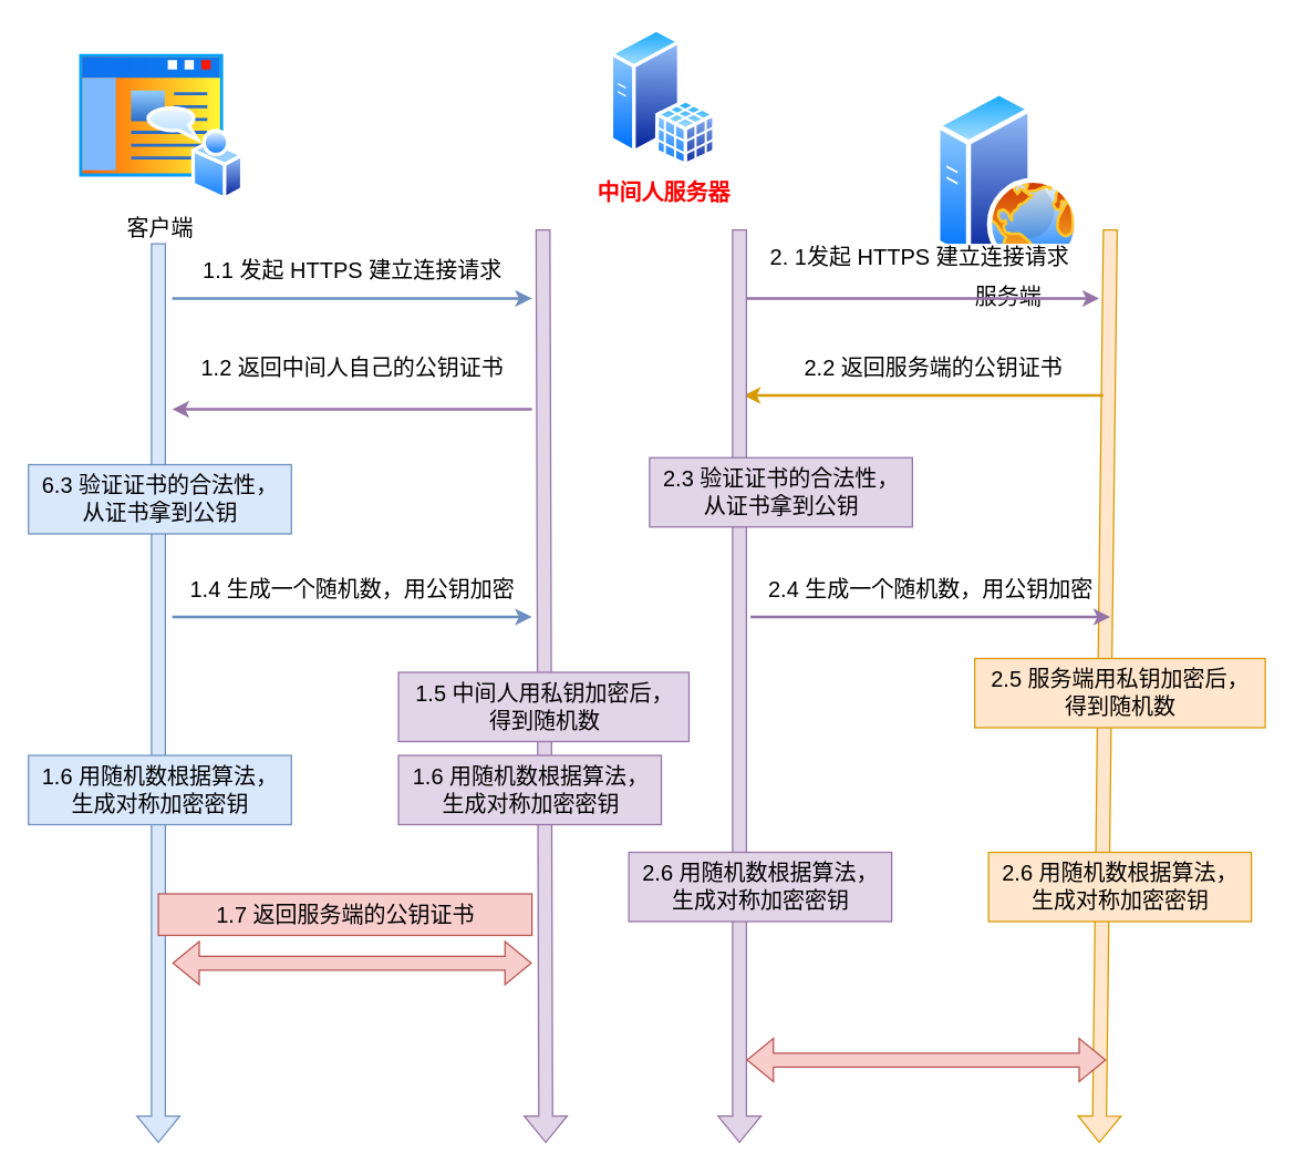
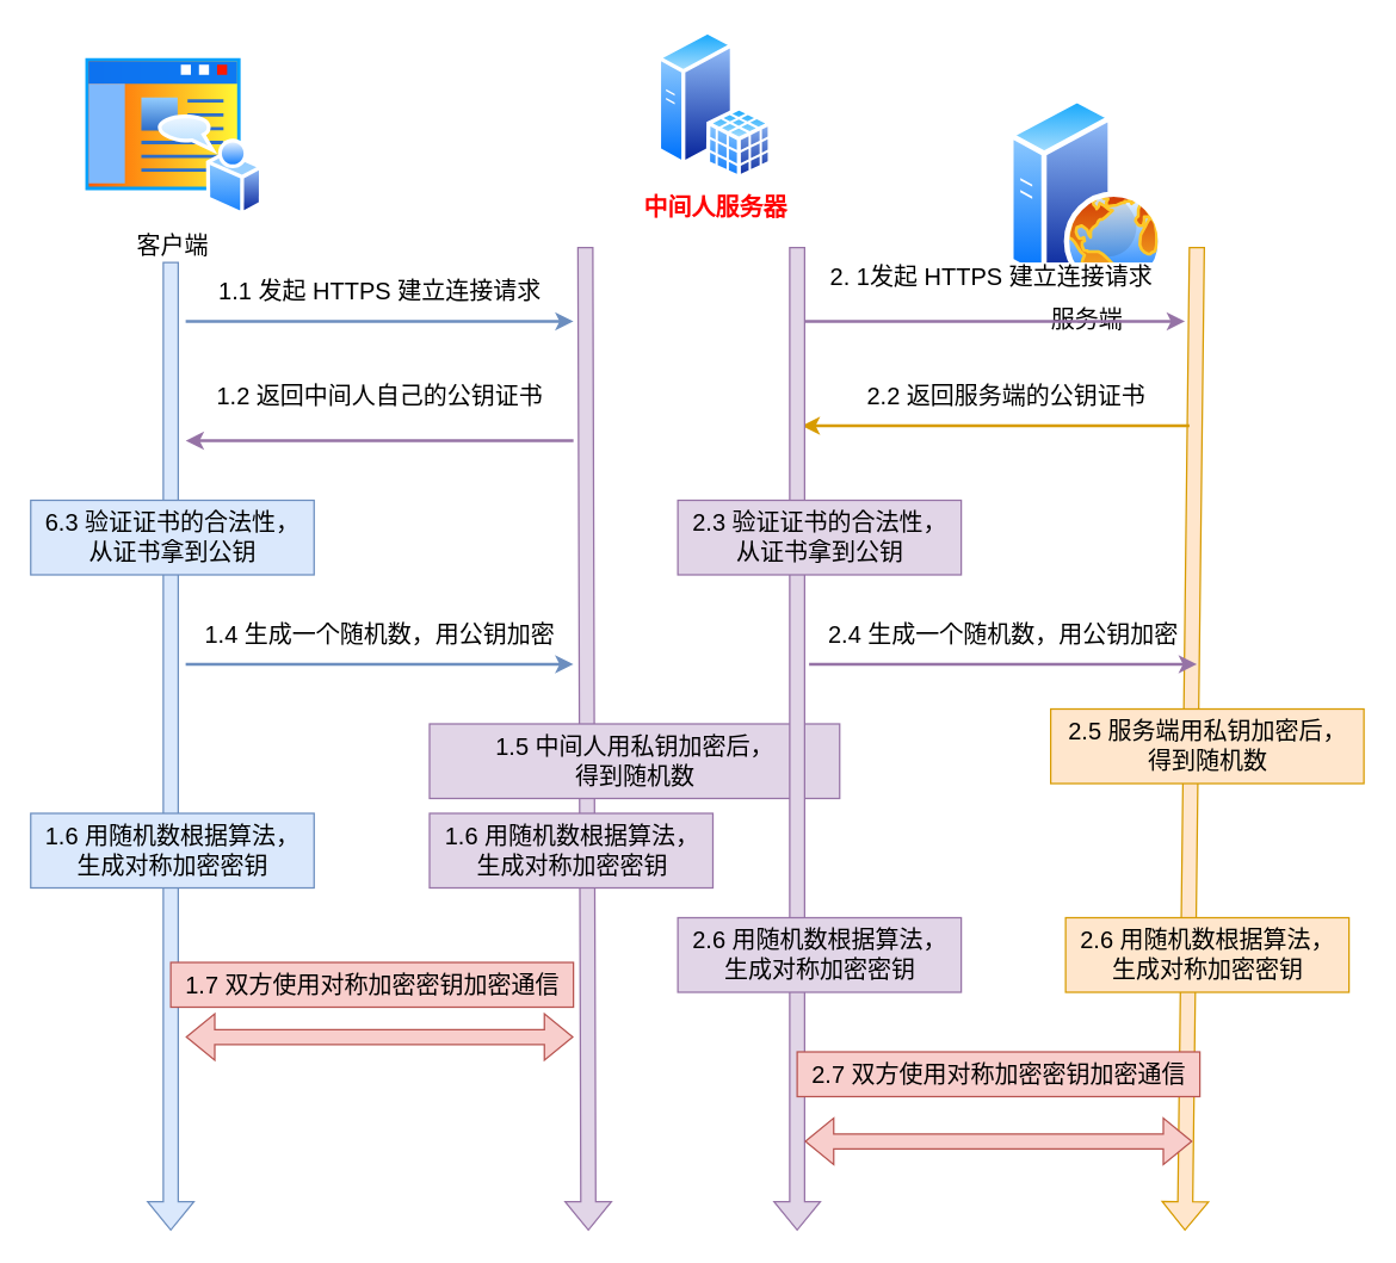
  <mxCell id="0" />
  <mxCell id="1" parent="0" />
  <mxCell id="2" value="服务端" style="aspect=fixed;perimeter=ellipsePerimeter;html=1;align=center;shadow=0;dashed=0;spacingTop=3;image;image=img/lib/active_directory/web_server.svg;fontSize=16;" vertex="1" parent="1"><mxGeometry x="676" y="65" width="104" height="130" as="geometry" /></mxCell>
  <mxCell id="3" value="客户端" style="aspect=fixed;perimeter=ellipsePerimeter;html=1;align=center;shadow=0;dashed=0;spacingTop=3;image;image=img/lib/active_directory/home_page.svg;fontSize=16;" vertex="1" parent="1"><mxGeometry x="54" y="35" width="122.22" height="110" as="geometry" /></mxCell>
  <mxCell id="4" value="&lt;font color=&quot;#ff0000&quot;&gt;&lt;b&gt;中间人服务器&lt;/b&gt;&lt;/font&gt;" style="aspect=fixed;perimeter=ellipsePerimeter;html=1;align=center;shadow=0;dashed=0;spacingTop=3;image;image=img/lib/active_directory/sql_server.svg;fontSize=16;" vertex="1" parent="1"><mxGeometry x="440.5" y="20" width="77" height="100" as="geometry" /></mxCell>
  <mxCell id="5" value="" style="shape=flexArrow;endArrow=classic;html=1;rounded=0;fontSize=16;fillColor=#dae8fc;strokeColor=#6c8ebf;" edge="1" parent="1"><mxGeometry width="50" height="50" relative="1" as="geometry"><mxPoint x="114" y="175" as="sourcePoint" /><mxPoint x="114" y="825" as="targetPoint" /></mxGeometry></mxCell>
  <mxCell id="6" value="" style="shape=flexArrow;endArrow=classic;html=1;rounded=0;fontSize=16;fillColor=#ffe6cc;strokeColor=#d79b00;" edge="1" parent="1"><mxGeometry width="50" height="50" relative="1" as="geometry"><mxPoint x="802" y="165" as="sourcePoint" /><mxPoint x="794" y="825" as="targetPoint" /></mxGeometry></mxCell>
  <mxCell id="7" value="1.1 发起 HTTPS 建立连接请求" style="endArrow=classic;html=1;rounded=0;fontSize=16;fillColor=#dae8fc;strokeColor=#6c8ebf;strokeWidth=2;" edge="1" parent="1"><mxGeometry y="20" width="50" height="50" relative="1" as="geometry"><mxPoint x="124" y="215" as="sourcePoint" /><mxPoint x="384" y="215" as="targetPoint" /><mxPoint as="offset" /></mxGeometry></mxCell>
  <mxCell id="8" value="2. 1发起 HTTPS 建立连接请求" style="endArrow=classic;html=1;rounded=0;fontSize=16;strokeWidth=2;fillColor=#e1d5e7;strokeColor=#9673a6;" edge="1" parent="1"><mxGeometry y="30" width="50" height="50" relative="1" as="geometry"><mxPoint x="534" y="215" as="sourcePoint" /><mxPoint x="794" y="215" as="targetPoint" /><mxPoint as="offset" /></mxGeometry></mxCell>
  <mxCell id="9" value="1.2 返回中间人自己的公钥证书" style="endArrow=classic;html=1;rounded=0;fontSize=16;fillColor=#e1d5e7;strokeColor=#9673a6;strokeWidth=2;" edge="1" parent="1"><mxGeometry y="-30" width="50" height="50" relative="1" as="geometry"><mxPoint x="384" y="295" as="sourcePoint" /><mxPoint x="124" y="295" as="targetPoint" /><mxPoint as="offset" /></mxGeometry></mxCell>
  <mxCell id="10" value="2.2 返回服务端的公钥证书" style="endArrow=classic;html=1;rounded=0;fontSize=16;fillColor=#ffe6cc;strokeColor=#d79b00;strokeWidth=2;" edge="1" parent="1"><mxGeometry x="-0.054" y="-20" width="50" height="50" relative="1" as="geometry"><mxPoint x="797" y="285" as="sourcePoint" /><mxPoint x="537" y="285" as="targetPoint" /><mxPoint as="offset" /></mxGeometry></mxCell>
  <mxCell id="11" value="6.3 验证证书的合法性，&lt;br&gt;从证书拿到公钥" style="text;html=1;align=center;verticalAlign=middle;resizable=0;points=[];autosize=1;strokeColor=#6c8ebf;fillColor=#dae8fc;fontSize=16;" vertex="1" parent="1"><mxGeometry x="20.11" y="335" width="190" height="50" as="geometry" /></mxCell>
  <mxCell id="12" value="" style="shape=flexArrow;endArrow=classic;html=1;rounded=0;fontSize=16;fillColor=#e1d5e7;strokeColor=#9673a6;" edge="1" parent="1"><mxGeometry width="50" height="50" relative="1" as="geometry"><mxPoint x="392" y="165" as="sourcePoint" /><mxPoint x="394" y="825" as="targetPoint" /></mxGeometry></mxCell>
- <mxCell id="13" value="1.5 中间人用私钥加密后，&lt;br&gt;得到随机数" style="text;html=1;align=center;verticalAlign=middle;resizable=0;points=[];autosize=1;strokeColor=#9673a6;fillColor=#e1d5e7;fontSize=16;" vertex="1" parent="1"><mxGeometry x="287.5" y="485" width="210" height="50" as="geometry" /></mxCell>
+ <mxCell id="13" value="1.5 中间人用私钥加密后，&lt;br&gt;得到随机数" style="text;html=1;align=center;verticalAlign=middle;resizable=0;points=[];autosize=1;strokeColor=#9673a6;fillColor=#e1d5e7;fontSize=16;" vertex="1" parent="1"><mxGeometry x="287.5" y="485" width="275" height="50" as="geometry" /></mxCell>
  <mxCell id="14" value="1.4 生成一个随机数，用公钥加密" style="endArrow=classic;html=1;rounded=0;fontSize=16;fillColor=#dae8fc;strokeColor=#6c8ebf;strokeWidth=2;" edge="1" parent="1"><mxGeometry y="20" width="50" height="50" relative="1" as="geometry"><mxPoint x="124" y="445" as="sourcePoint" /><mxPoint x="384" y="445" as="targetPoint" /><mxPoint as="offset" /></mxGeometry></mxCell>
  <mxCell id="15" value="1.6 用随机数根据算法，&lt;br&gt;生成对称加密密钥" style="text;html=1;align=center;verticalAlign=middle;resizable=0;points=[];autosize=1;strokeColor=#6c8ebf;fillColor=#dae8fc;fontSize=16;" vertex="1" parent="1"><mxGeometry x="20.11" y="545" width="190" height="50" as="geometry" /></mxCell>
  <mxCell id="16" value="1.6 用随机数根据算法，&lt;br&gt;生成对称加密密钥" style="text;html=1;align=center;verticalAlign=middle;resizable=0;points=[];autosize=1;strokeColor=#9673a6;fillColor=#e1d5e7;fontSize=16;" vertex="1" parent="1"><mxGeometry x="287.5" y="545" width="190" height="50" as="geometry" /></mxCell>
  <mxCell id="17" value="" style="shape=flexArrow;endArrow=classic;startArrow=classic;html=1;rounded=0;fontSize=16;fillColor=#f8cecc;strokeColor=#b85450;" edge="1" parent="1"><mxGeometry width="100" height="100" relative="1" as="geometry"><mxPoint x="124" y="695" as="sourcePoint" /><mxPoint x="384" y="695" as="targetPoint" /></mxGeometry></mxCell>
- <mxCell id="18" value="1.7 返回服务端的公钥证书" style="text;html=1;align=center;verticalAlign=middle;resizable=0;points=[];autosize=1;strokeColor=#b85450;fillColor=#f8cecc;fontSize=16;" vertex="1" parent="1"><mxGeometry x="114" y="645" width="270" height="30" as="geometry" /></mxCell>
+ <mxCell id="18" value="1.7 双方使用对称加密密钥加密通信" style="text;html=1;align=center;verticalAlign=middle;resizable=0;points=[];autosize=1;strokeColor=#b85450;fillColor=#f8cecc;fontSize=16;" vertex="1" parent="1"><mxGeometry x="114" y="645" width="270" height="30" as="geometry" /></mxCell>
  <mxCell id="19" value="" style="shape=flexArrow;endArrow=classic;html=1;rounded=0;fontSize=16;fillColor=#e1d5e7;strokeColor=#9673a6;" edge="1" parent="1"><mxGeometry width="50" height="50" relative="1" as="geometry"><mxPoint x="534" y="165" as="sourcePoint" /><mxPoint x="534" y="825" as="targetPoint" /></mxGeometry></mxCell>
- <mxCell id="20" value="2.3 验证证书的合法性，&lt;br&gt;从证书拿到公钥" style="text;html=1;align=center;verticalAlign=middle;resizable=0;points=[];autosize=1;strokeColor=#9673a6;fillColor=#e1d5e7;fontSize=16;" vertex="1" parent="1"><mxGeometry x="469" y="330" width="190" height="50" as="geometry" /></mxCell>
+ <mxCell id="20" value="2.3 验证证书的合法性，&lt;br&gt;从证书拿到公钥" style="text;html=1;align=center;verticalAlign=middle;resizable=0;points=[];autosize=1;strokeColor=#9673a6;fillColor=#e1d5e7;fontSize=16;" vertex="1" parent="1"><mxGeometry x="454" y="335" width="190" height="50" as="geometry" /></mxCell>
  <mxCell id="21" value="2.4 生成一个随机数，用公钥加密" style="endArrow=classic;html=1;rounded=0;fontSize=16;fillColor=#e1d5e7;strokeColor=#9673a6;strokeWidth=2;" edge="1" parent="1"><mxGeometry y="20" width="50" height="50" relative="1" as="geometry"><mxPoint x="542" y="445" as="sourcePoint" /><mxPoint x="802" y="445" as="targetPoint" /><mxPoint as="offset" /></mxGeometry></mxCell>
  <mxCell id="22" value="2.5 服务端用私钥加密后，&lt;br&gt;得到随机数" style="text;html=1;align=center;verticalAlign=middle;resizable=0;points=[];autosize=1;strokeColor=#d79b00;fillColor=#ffe6cc;fontSize=16;" vertex="1" parent="1"><mxGeometry x="704" y="475" width="210" height="50" as="geometry" /></mxCell>
  <mxCell id="23" value="2.6 用随机数根据算法，&lt;br&gt;生成对称加密密钥" style="text;html=1;align=center;verticalAlign=middle;resizable=0;points=[];autosize=1;strokeColor=#d79b00;fillColor=#ffe6cc;fontSize=16;" vertex="1" parent="1"><mxGeometry x="714" y="615" width="190" height="50" as="geometry" /></mxCell>
  <mxCell id="24" value="2.6 用随机数根据算法，&lt;br&gt;生成对称加密密钥" style="text;html=1;align=center;verticalAlign=middle;resizable=0;points=[];autosize=1;strokeColor=#9673a6;fillColor=#e1d5e7;fontSize=16;" vertex="1" parent="1"><mxGeometry x="454" y="615" width="190" height="50" as="geometry" /></mxCell>
  <mxCell id="25" value="" style="shape=flexArrow;endArrow=classic;startArrow=classic;html=1;rounded=0;fontSize=16;fillColor=#f8cecc;strokeColor=#b85450;" edge="1" parent="1"><mxGeometry width="100" height="100" relative="1" as="geometry"><mxPoint x="539" y="765" as="sourcePoint" /><mxPoint x="799" y="765" as="targetPoint" /></mxGeometry></mxCell>
+ <mxCell id="26" value="2.7 双方使用对称加密密钥加密通信" style="text;html=1;align=center;verticalAlign=middle;resizable=0;points=[];autosize=1;strokeColor=#b85450;fillColor=#f8cecc;fontSize=16;" vertex="1" parent="1"><mxGeometry x="534" y="705" width="270" height="30" as="geometry" /></mxCell>
